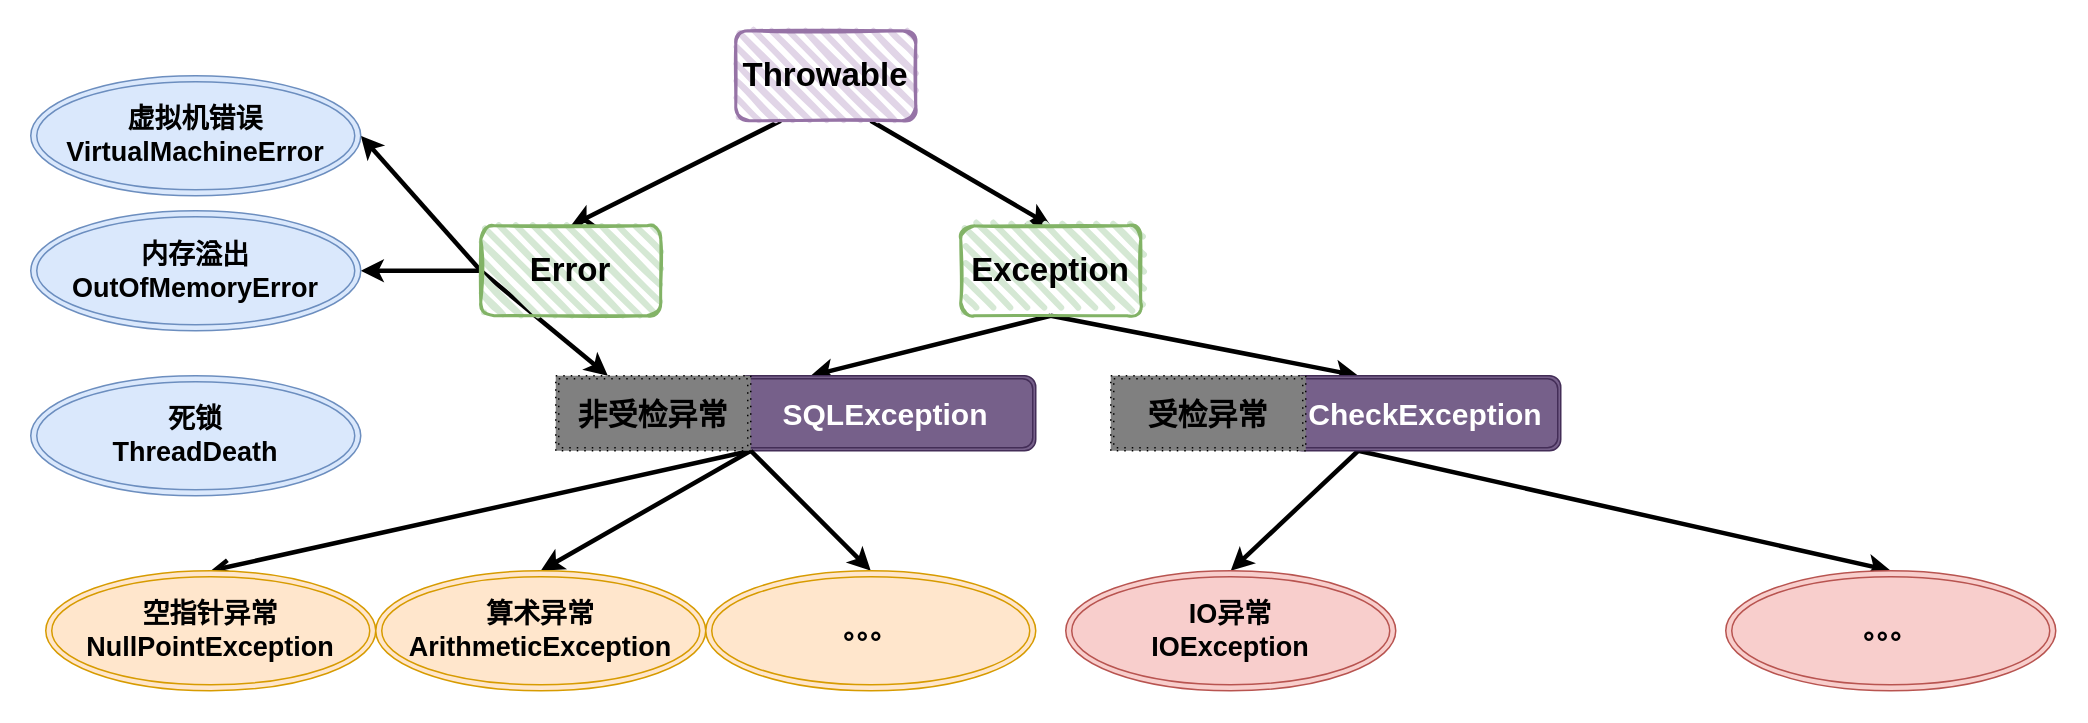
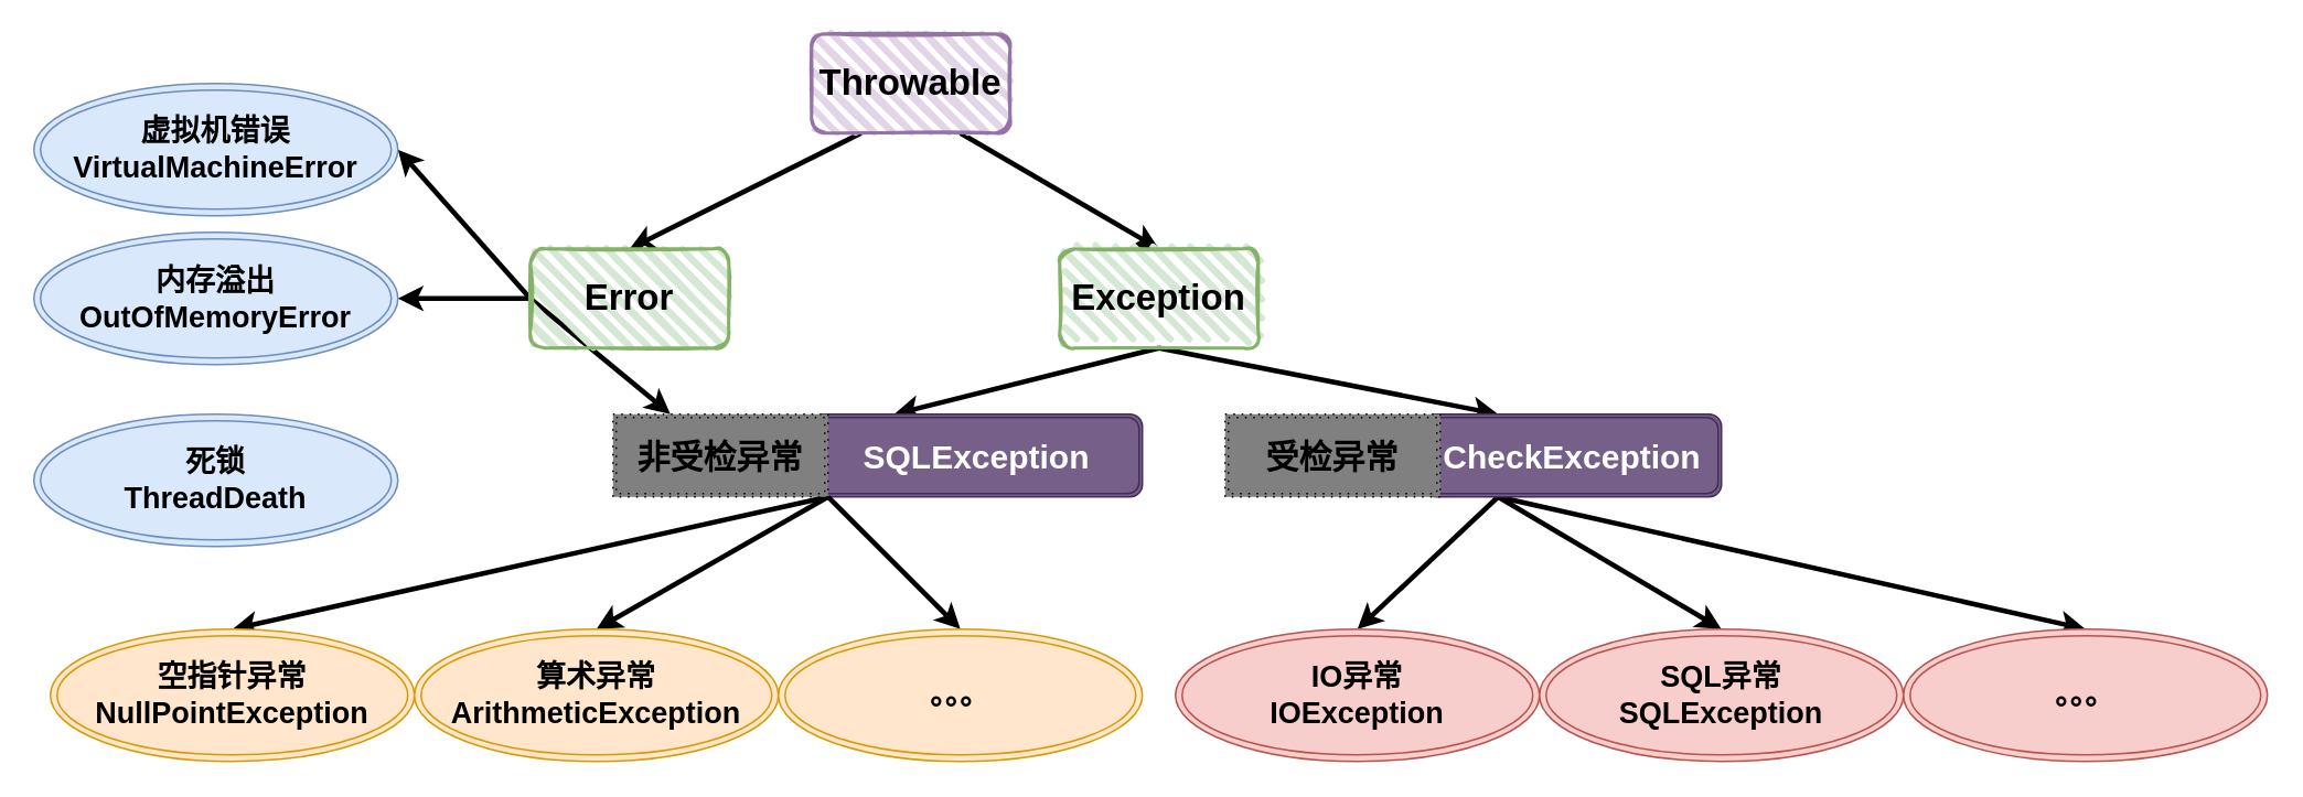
  <mxCell id="0" />
  <mxCell id="1" parent="0" />
  <mxCell id="2" style="rounded=0;orthogonalLoop=1;jettySize=auto;html=1;exitX=0.25;exitY=1;exitDx=0;exitDy=0;entryX=0.5;entryY=0;entryDx=0;entryDy=0;strokeWidth=3;" edge="1" parent="1" source="4" target="8"><mxGeometry relative="1" as="geometry" /></mxCell>
  <mxCell id="3" style="edgeStyle=none;rounded=0;orthogonalLoop=1;jettySize=auto;html=1;exitX=0.75;exitY=1;exitDx=0;exitDy=0;entryX=0.5;entryY=0;entryDx=0;entryDy=0;strokeWidth=3;" edge="1" parent="1" source="4" target="11"><mxGeometry relative="1" as="geometry" /></mxCell>
  <mxCell id="4" value="&lt;font style=&quot;font-size: 22px&quot;&gt;&lt;b&gt;Throwable&lt;/b&gt;&lt;/font&gt;" style="rounded=1;whiteSpace=wrap;html=1;strokeWidth=2;fillWeight=4;hachureGap=8;hachureAngle=45;sketch=1;strokeColor=#9673a6;fillColor=#e1d5e7;shadow=0;disableMultiStrokeFill=0;disableMultiStroke=0;" vertex="1" parent="1"><mxGeometry x="490" y="20" width="120" height="60" as="geometry" /></mxCell>
  <mxCell id="5" style="edgeStyle=none;rounded=0;orthogonalLoop=1;jettySize=auto;html=1;exitX=0;exitY=0.5;exitDx=0;exitDy=0;entryX=1;entryY=0.5;entryDx=0;entryDy=0;strokeWidth=3;" edge="1" parent="1" source="8" target="12"><mxGeometry relative="1" as="geometry" /></mxCell>
  <mxCell id="6" style="edgeStyle=none;rounded=0;orthogonalLoop=1;jettySize=auto;html=1;exitX=0;exitY=0.5;exitDx=0;exitDy=0;entryX=1;entryY=0.5;entryDx=0;entryDy=0;strokeWidth=3;" edge="1" parent="1" source="8" target="13"><mxGeometry relative="1" as="geometry" /></mxCell>
  <mxCell id="7" style="edgeStyle=none;rounded=0;orthogonalLoop=1;jettySize=auto;html=1;exitX=0;exitY=0.5;exitDx=0;exitDy=0;strokeWidth=3;" edge="1" parent="1" source="8" target="19"><mxGeometry relative="1" as="geometry" /></mxCell>
  <mxCell id="8" value="&lt;font style=&quot;font-size: 22px&quot;&gt;&lt;b&gt;Error&lt;/b&gt;&lt;/font&gt;" style="rounded=1;whiteSpace=wrap;html=1;strokeWidth=2;fillWeight=4;hachureGap=8;hachureAngle=45;sketch=1;strokeColor=#82b366;fillColor=#d5e8d4;shadow=0;disableMultiStrokeFill=0;disableMultiStroke=0;" vertex="1" parent="1"><mxGeometry x="320" y="150" width="120" height="60" as="geometry" /></mxCell>
  <mxCell id="9" style="edgeStyle=none;rounded=0;orthogonalLoop=1;jettySize=auto;html=1;exitX=0.5;exitY=1;exitDx=0;exitDy=0;entryX=0.25;entryY=0;entryDx=0;entryDy=0;strokeWidth=3;" edge="1" parent="1" source="11" target="15"><mxGeometry relative="1" as="geometry" /></mxCell>
  <mxCell id="10" style="edgeStyle=none;rounded=0;orthogonalLoop=1;jettySize=auto;html=1;exitX=0.5;exitY=1;exitDx=0;exitDy=0;entryX=0.25;entryY=0;entryDx=0;entryDy=0;strokeWidth=3;" edge="1" parent="1" source="11" target="23"><mxGeometry relative="1" as="geometry" /></mxCell>
  <mxCell id="11" value="&lt;span style=&quot;font-size: 22px&quot;&gt;&lt;b&gt;Exception&lt;/b&gt;&lt;/span&gt;" style="rounded=1;whiteSpace=wrap;html=1;strokeWidth=2;fillWeight=4;hachureGap=8;hachureAngle=45;sketch=1;strokeColor=#82b366;fillColor=#d5e8d4;shadow=0;disableMultiStrokeFill=0;disableMultiStroke=0;" vertex="1" parent="1"><mxGeometry x="640" y="150" width="120" height="60" as="geometry" /></mxCell>
  <mxCell id="12" value="&lt;font style=&quot;font-size: 18px&quot;&gt;&lt;b&gt;虚拟机错误&lt;br&gt;VirtualMachineError&lt;/b&gt;&lt;/font&gt;" style="ellipse;shape=doubleEllipse;whiteSpace=wrap;html=1;shadow=0;disableMultiStroke=0;disableMultiStrokeFill=0;fillColor=#dae8fc;strokeColor=#6c8ebf;" vertex="1" parent="1"><mxGeometry x="20" y="50" width="220" height="80" as="geometry" /></mxCell>
  <mxCell id="13" value="&lt;b class=&quot;cs_cursor&quot; style=&quot;font-size: 20px&quot;&gt;&lt;span style=&quot;font-size: 18px&quot;&gt;内存溢出&lt;/span&gt;&lt;font style=&quot;font-size: 20px&quot;&gt;&lt;br&gt;&lt;/font&gt;&lt;/b&gt;&lt;b&gt;&lt;font style=&quot;font-size: 18px&quot;&gt;OutOfMemoryError&lt;/font&gt;&lt;/b&gt;" style="ellipse;shape=doubleEllipse;whiteSpace=wrap;html=1;shadow=0;disableMultiStroke=0;disableMultiStrokeFill=0;fillColor=#dae8fc;strokeColor=#6c8ebf;" vertex="1" parent="1"><mxGeometry x="20" y="140" width="220" height="80" as="geometry" /></mxCell>
  <mxCell id="14" value="&lt;span style=&quot;font-size: 18px&quot;&gt;&lt;b class=&quot;cs_cursor&quot;&gt;死锁&lt;br&gt;ThreadDeath&lt;br&gt;&lt;/b&gt;&lt;/span&gt;" style="ellipse;shape=doubleEllipse;whiteSpace=wrap;html=1;shadow=0;disableMultiStroke=0;disableMultiStrokeFill=0;fillColor=#dae8fc;strokeColor=#6c8ebf;" vertex="1" parent="1"><mxGeometry x="20" y="250" width="220" height="80" as="geometry" /></mxCell>
  <mxCell id="15" value="&lt;font style=&quot;font-size: 20px&quot;&gt;&lt;b&gt;SQLException&lt;/b&gt;&lt;/font&gt;" style="shape=ext;double=1;rounded=1;whiteSpace=wrap;html=1;shadow=0;disableMultiStroke=0;disableMultiStrokeFill=0;fillColor=#76608a;strokeColor=#432D57;fontColor=#ffffff;" vertex="1" parent="1"><mxGeometry x="490" y="250" width="200" height="50" as="geometry" /></mxCell>
- <mxCell id="16" style="edgeStyle=none;rounded=0;orthogonalLoop=1;jettySize=auto;html=1;exitX=1;exitY=1;exitDx=0;exitDy=0;entryX=0.5;entryY=0;entryDx=0;entryDy=0;strokeWidth=3;endArrow=open;" edge="1" parent="1" source="19" target="25"><mxGeometry relative="1" as="geometry" /></mxCell>
+ <mxCell id="16" style="edgeStyle=none;rounded=0;orthogonalLoop=1;jettySize=auto;html=1;exitX=1;exitY=1;exitDx=0;exitDy=0;entryX=0.5;entryY=0;entryDx=0;entryDy=0;strokeWidth=3;" edge="1" parent="1" source="19" target="25"><mxGeometry relative="1" as="geometry" /></mxCell>
  <mxCell id="17" style="edgeStyle=none;rounded=0;orthogonalLoop=1;jettySize=auto;html=1;exitX=1;exitY=1;exitDx=0;exitDy=0;entryX=0.5;entryY=0;entryDx=0;entryDy=0;strokeWidth=3;" edge="1" parent="1" source="19" target="26"><mxGeometry relative="1" as="geometry" /></mxCell>
  <mxCell id="18" style="edgeStyle=none;rounded=0;orthogonalLoop=1;jettySize=auto;html=1;exitX=1;exitY=1;exitDx=0;exitDy=0;entryX=0.5;entryY=0;entryDx=0;entryDy=0;strokeWidth=3;" edge="1" parent="1" source="19" target="27"><mxGeometry relative="1" as="geometry" /></mxCell>
  <mxCell id="19" value="&lt;font style=&quot;font-size: 20px&quot; class=&quot;cs_cursor&quot;&gt;&lt;b&gt;非受检异常&lt;/b&gt;&lt;/font&gt;" style="shape=ext;double=1;rounded=0;whiteSpace=wrap;html=1;shadow=0;disableMultiStroke=0;disableMultiStrokeFill=0;dashed=1;dashPattern=1 4;fillColor=#808080;" vertex="1" parent="1"><mxGeometry x="370" y="250" width="130" height="50" as="geometry" /></mxCell>
  <mxCell id="20" style="edgeStyle=none;rounded=0;orthogonalLoop=1;jettySize=auto;html=1;exitX=0.25;exitY=1;exitDx=0;exitDy=0;entryX=0.5;entryY=0;entryDx=0;entryDy=0;strokeWidth=3;" edge="1" parent="1" source="23" target="28"><mxGeometry relative="1" as="geometry" /></mxCell>
+ <mxCell id="21" style="edgeStyle=none;rounded=0;orthogonalLoop=1;jettySize=auto;html=1;exitX=0.25;exitY=1;exitDx=0;exitDy=0;entryX=0.5;entryY=0;entryDx=0;entryDy=0;strokeWidth=3;" edge="1" parent="1" source="23" target="29"><mxGeometry relative="1" as="geometry" /></mxCell>
  <mxCell id="22" style="edgeStyle=none;rounded=0;orthogonalLoop=1;jettySize=auto;html=1;exitX=0.25;exitY=1;exitDx=0;exitDy=0;entryX=0.5;entryY=0;entryDx=0;entryDy=0;strokeWidth=3;" edge="1" parent="1" source="23" target="30"><mxGeometry relative="1" as="geometry" /></mxCell>
  <mxCell id="23" value="&lt;span style=&quot;font-size: 20px&quot;&gt;&lt;b&gt;CheckException&lt;/b&gt;&lt;/span&gt;" style="shape=ext;double=1;rounded=1;whiteSpace=wrap;html=1;shadow=0;disableMultiStroke=0;disableMultiStrokeFill=0;fillColor=#76608a;strokeColor=#432D57;fontColor=#ffffff;" vertex="1" parent="1"><mxGeometry x="860" y="250" width="180" height="50" as="geometry" /></mxCell>
  <mxCell id="24" value="&lt;font style=&quot;font-size: 20px&quot; class=&quot;cs_cursor&quot;&gt;&lt;b&gt;受检异常&lt;/b&gt;&lt;/font&gt;" style="shape=ext;double=1;rounded=0;whiteSpace=wrap;html=1;shadow=0;disableMultiStroke=0;disableMultiStrokeFill=0;dashed=1;dashPattern=1 4;fillColor=#808080;" vertex="1" parent="1"><mxGeometry x="740" y="250" width="130" height="50" as="geometry" /></mxCell>
  <mxCell id="25" value="&lt;span style=&quot;font-size: 18px&quot;&gt;&lt;b class=&quot;cs_cursor&quot;&gt;空指针异常&lt;br&gt;NullPointException&lt;br&gt;&lt;/b&gt;&lt;/span&gt;" style="ellipse;shape=doubleEllipse;whiteSpace=wrap;html=1;shadow=0;disableMultiStroke=0;disableMultiStrokeFill=0;fillColor=#ffe6cc;strokeColor=#d79b00;" vertex="1" parent="1"><mxGeometry x="30" y="380" width="220" height="80" as="geometry" /></mxCell>
  <mxCell id="26" value="&lt;span style=&quot;font-size: 18px&quot;&gt;&lt;b class=&quot;cs_cursor&quot;&gt;算术异常&lt;br&gt;ArithmeticException&lt;br&gt;&lt;/b&gt;&lt;/span&gt;" style="ellipse;shape=doubleEllipse;whiteSpace=wrap;html=1;shadow=0;disableMultiStroke=0;disableMultiStrokeFill=0;fillColor=#ffe6cc;strokeColor=#d79b00;" vertex="1" parent="1"><mxGeometry x="250" y="380" width="220" height="80" as="geometry" /></mxCell>
  <mxCell id="27" value="&lt;span style=&quot;font-size: 18px&quot;&gt;&lt;b class=&quot;cs_cursor&quot;&gt;。。。&lt;br&gt;&lt;/b&gt;&lt;/span&gt;" style="ellipse;shape=doubleEllipse;whiteSpace=wrap;html=1;shadow=0;disableMultiStroke=0;disableMultiStrokeFill=0;fillColor=#ffe6cc;strokeColor=#d79b00;" vertex="1" parent="1"><mxGeometry x="470" y="380" width="220" height="80" as="geometry" /></mxCell>
  <mxCell id="28" value="&lt;b class=&quot;cs_cursor&quot; style=&quot;font-size: 18px&quot;&gt;IO异常&lt;br&gt;IOException&lt;/b&gt;&lt;span style=&quot;font-size: 18px&quot;&gt;&lt;b class=&quot;cs_cursor&quot;&gt;&lt;br&gt;&lt;/b&gt;&lt;/span&gt;" style="ellipse;shape=doubleEllipse;whiteSpace=wrap;html=1;shadow=0;disableMultiStroke=0;disableMultiStrokeFill=0;fillColor=#f8cecc;strokeColor=#b85450;" vertex="1" parent="1"><mxGeometry x="710" y="380" width="220" height="80" as="geometry" /></mxCell>
+ <mxCell id="29" value="&lt;span style=&quot;font-size: 18px&quot;&gt;&lt;b class=&quot;cs_cursor&quot;&gt;SQL异常&lt;br&gt;SQLException&lt;br&gt;&lt;/b&gt;&lt;/span&gt;" style="ellipse;shape=doubleEllipse;whiteSpace=wrap;html=1;shadow=0;disableMultiStroke=0;disableMultiStrokeFill=0;fillColor=#f8cecc;strokeColor=#b85450;" vertex="1" parent="1"><mxGeometry x="930" y="380" width="220" height="80" as="geometry" /></mxCell>
  <mxCell id="30" value="&lt;span style=&quot;font-size: 18px&quot;&gt;&lt;b class=&quot;cs_cursor&quot;&gt;。。。&lt;br&gt;&lt;/b&gt;&lt;/span&gt;" style="ellipse;shape=doubleEllipse;whiteSpace=wrap;html=1;shadow=0;disableMultiStroke=0;disableMultiStrokeFill=0;fillColor=#f8cecc;strokeColor=#b85450;" vertex="1" parent="1"><mxGeometry x="1150" y="380" width="220" height="80" as="geometry" /></mxCell>
